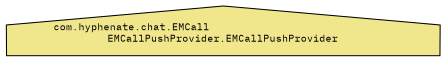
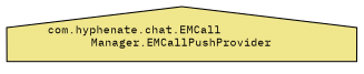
  digraph {
    rankdir=LR
    fontname="IBM Plex Mono"
-   n1 [color=black fillcolor=khaki fontname="IBM Plex Mono" fontsize=10 height=0.2 label="com.hyphenate.chat.EMCall\lEMCallPushProvider.EMCallPushProvider" shape=house style=filled width=0.4]
+   n1 [color=black fillcolor=khaki fontname="IBM Plex Mono" fontsize=10 height=0.2 label="com.hyphenate.chat.EMCall\lManager.EMCallPushProvider" shape=house style=filled width=0.4]
  }
